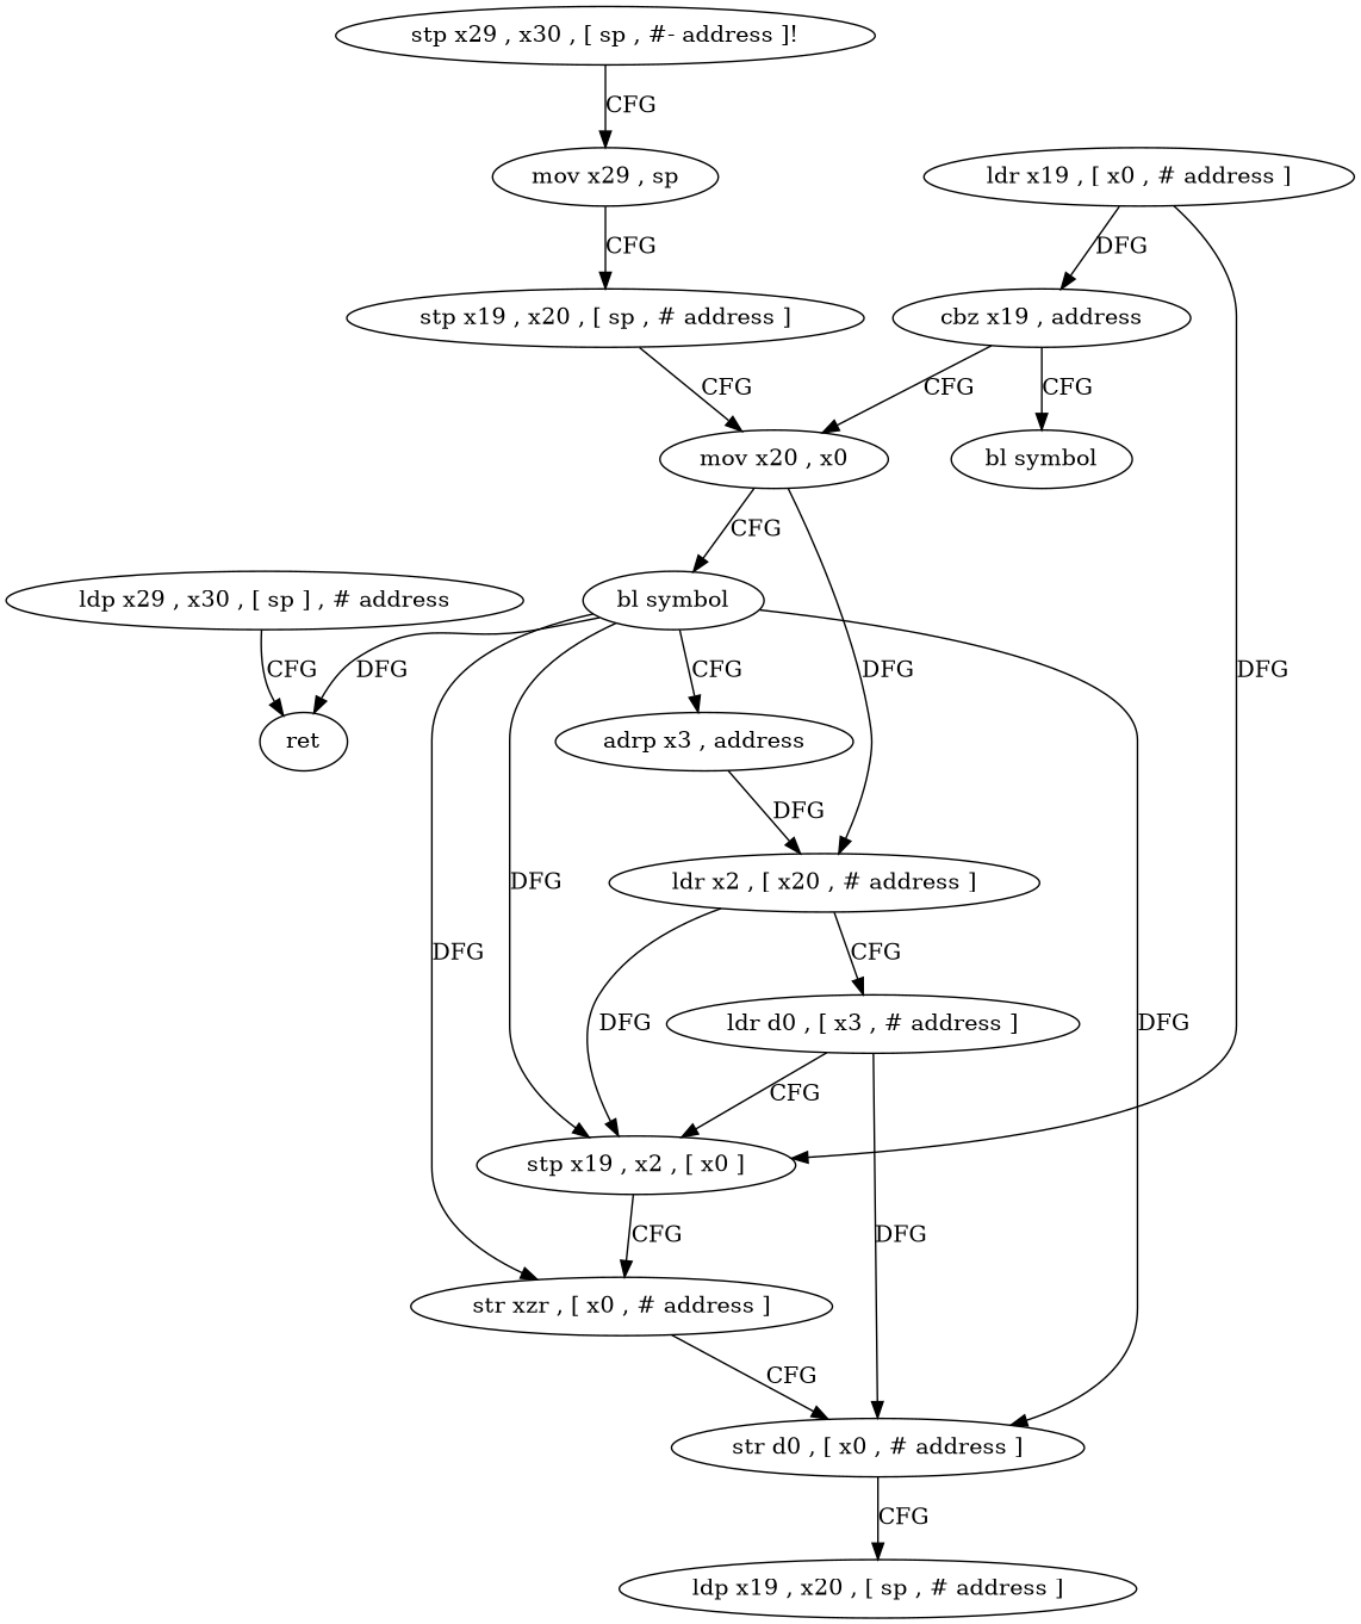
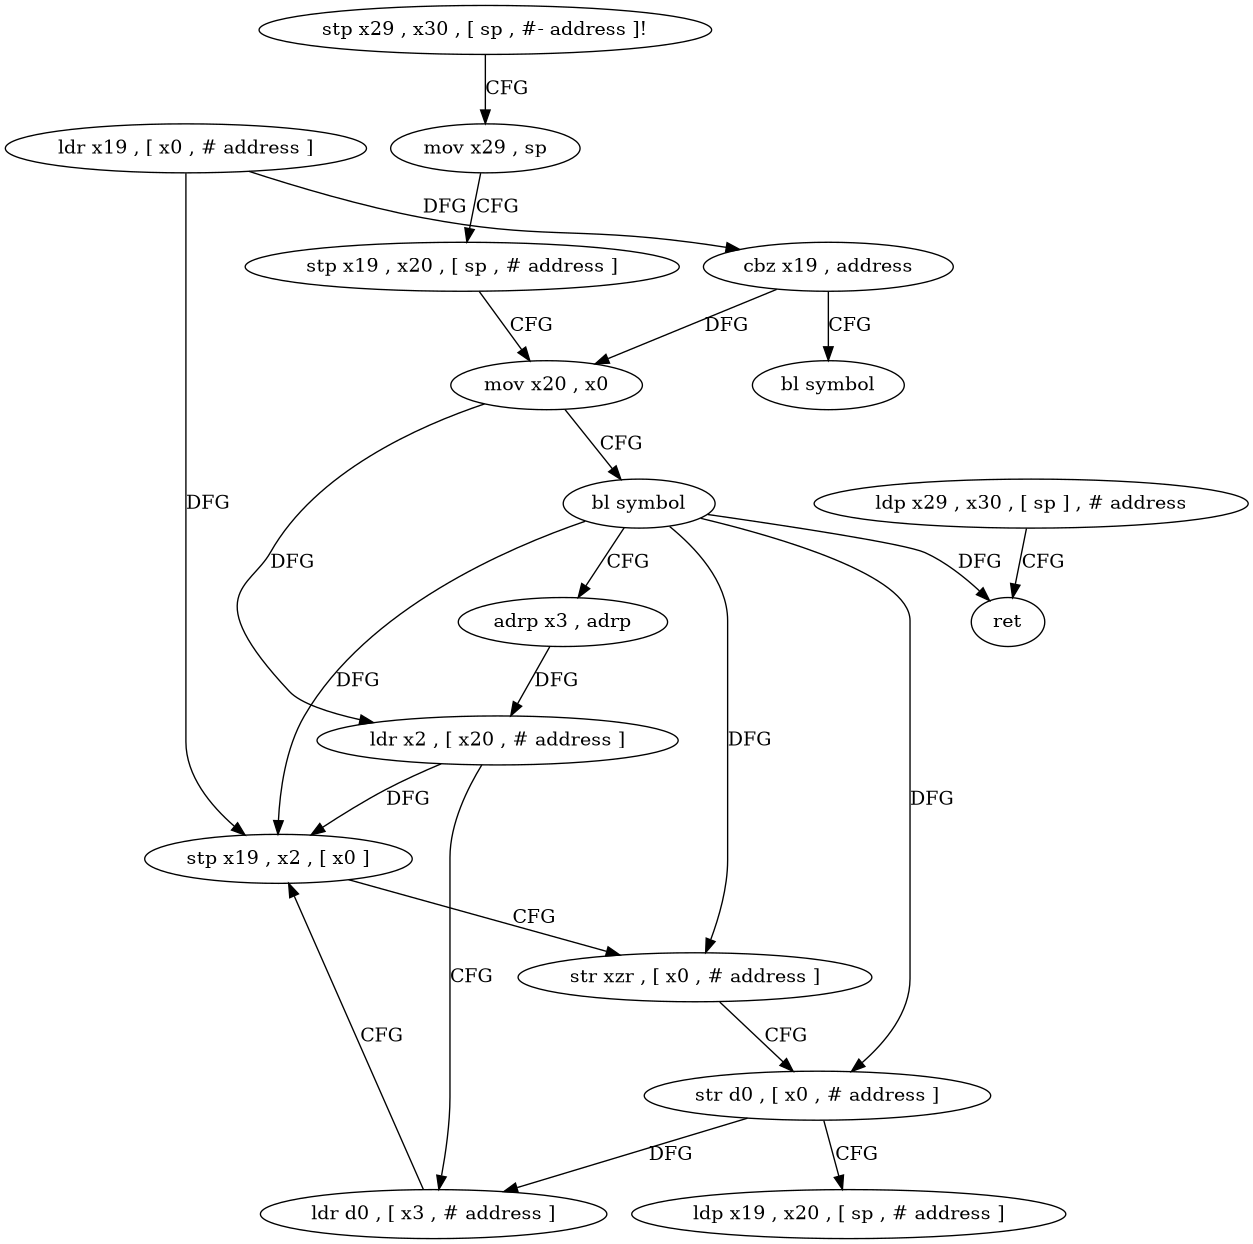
  digraph {
    n1 [label="stp x29 , x30 , [ sp , #- address ]!"]
    n2 [label="mov x29 , sp"]
    n3 [label="stp x19 , x20 , [ sp , # address ]"]
    n4 [label="mov x20 , x0"]
    n5 [label="ldr x19 , [ x0 , # address ]"]
    n6 [label="cbz x19 , address"]
    n7 [label="stp x19 , x2 , [ x0 ]"]
    n8 [label="bl symbol"]
    n9 [label="str xzr , [ x0 , # address ]"]
    n10 [label="bl symbol"]
    n11 [label="ldr x2 , [ x20 , # address ]"]
-   n12 [label="adrp x3 , address"]
+   n12 [label="adrp x3 , adrp"]
    n13 [label="str d0 , [ x0 , # address ]"]
    n14 [label=ret]
    n15 [label="ldr d0 , [ x3 , # address ]"]
    n16 [label="ldp x19 , x20 , [ sp , # address ]"]
    n17 [label="ldp x29 , x30 , [ sp ] , # address"]
    n1 -> n2 [label=CFG]
    n2 -> n3 [label=CFG]
    n3 -> n4 [label=CFG]
    n4 -> n10 [label=CFG]
    n4 -> n11 [label=DFG]
    n5 -> n6 [label=DFG]
    n5 -> n7 [label=DFG]
-   n6 -> n4 [label=CFG]
+   n6 -> n4 [label=DFG]
    n6 -> n8 [label=CFG]
    n7 -> n9 [label=CFG]
    n9 -> n13 [label=CFG]
    n10 -> n7 [label=DFG]
    n10 -> n9 [label=DFG]
    n10 -> n12 [label=CFG]
    n10 -> n13 [label=DFG]
    n10 -> n14 [label=DFG]
    n11 -> n7 [label=DFG]
    n11 -> n15 [label=CFG]
    n12 -> n11 [label=DFG]
    n13 -> n16 [label=CFG]
    n15 -> n7 [label=CFG]
-   n15 -> n13 [label=DFG]
+   n13 -> n15 [label=DFG]
    n17 -> n14 [label=CFG]
  }
